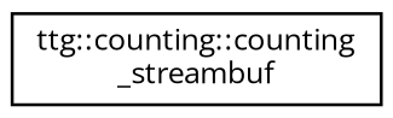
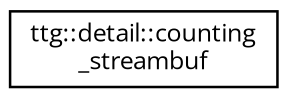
  digraph {
    rankdir=TB
    fontname="Open Sans"
-   n1 [color=black fillcolor=white fontname="Open Sans" fontsize=10 height=0.2 label="ttg::counting::counting\l_streambuf" shape=record style=filled width=0.4]
+   n1 [color=black fillcolor=white fontname="Open Sans" fontsize=10 height=0.2 label="ttg::detail::counting\l_streambuf" shape=record style=filled width=0.4]
  }
